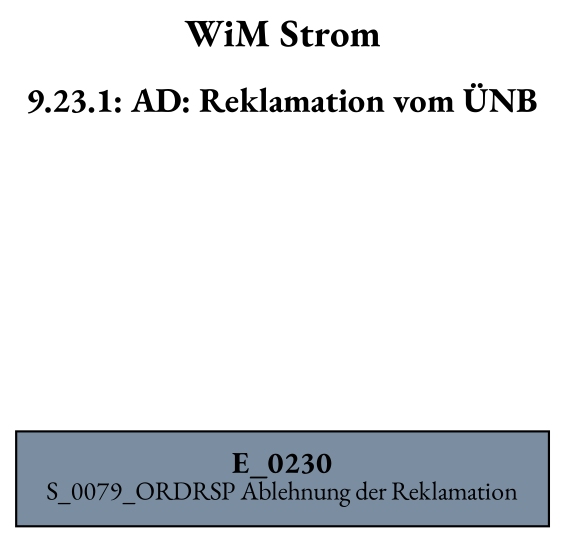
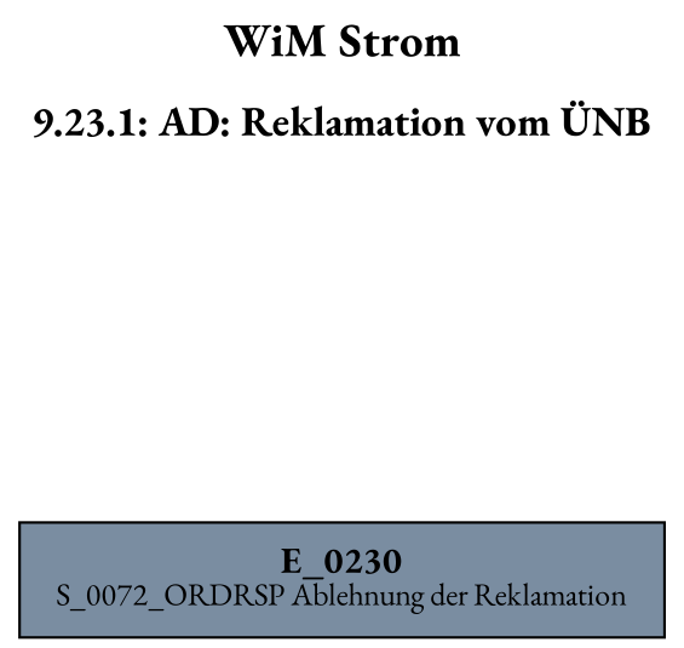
  digraph {
    concentrate=true
    label=<<B><FONT POINT-SIZE="18">WiM Strom</FONT></B><BR/><BR/><B><FONT POINT-SIZE="16">9.23.1: AD: Reklamation vom ÜNB</FONT></B><BR/><BR/><BR/><BR/>>
    labelloc=t
    pack=true
    packmode=array
    rankdir=TB
    fontname="EB Garamond"
-   n1 [fillcolor="#7a8da1" label=<<B>E_0230</B><BR align="center"/><FONT point-size="12">S_0079_ORDRSP Ablehnung der Reklamation</FONT><BR align="center"/>> margin="0.2,0.12" shape=box style=filled fontname="EB Garamond"]
+   n1 [fillcolor="#7a8da1" label=<<B>E_0230</B><BR align="center"/><FONT point-size="12">S_0072_ORDRSP Ablehnung der Reklamation</FONT><BR align="center"/>> margin="0.2,0.12" shape=box style=filled fontname="EB Garamond"]
  }
